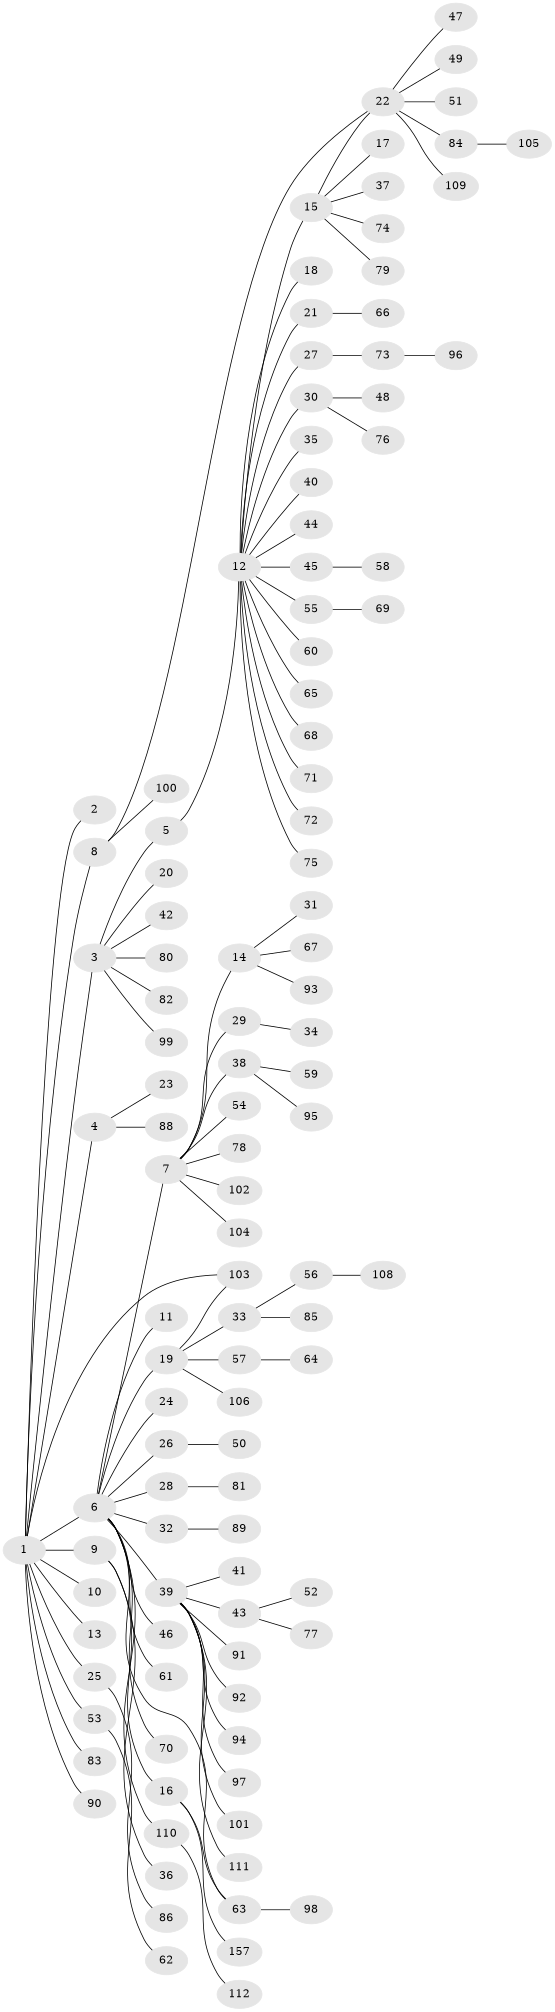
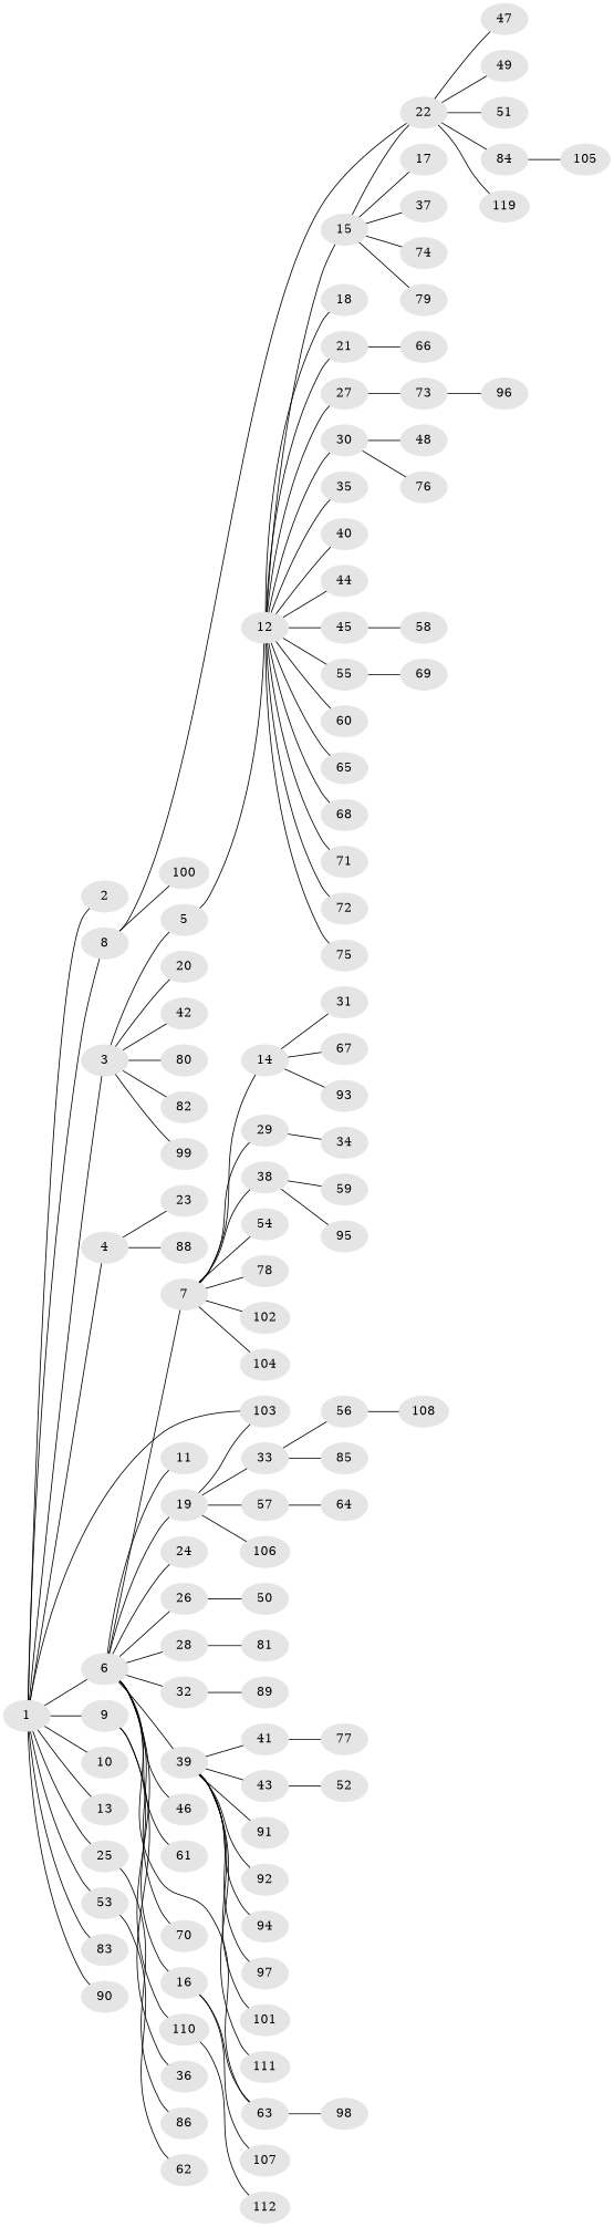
  graph {
    rankdir=LR
    node [color=gray90 style=filled]
    1
    2
    3
    4
    6
    8
    9
    10
    13
    25
    53
    83
    90
    103
    5
    20
    42
    80
    82
    99
    23
    88
    7
    11
    19
    24
    26
    28
    32
    39
    46
    61
    63
    70
    110
    22
    100
    16
    36
    86
    62
    12
    15
    18
    21
    27
    30
    35
    40
    44
    45
    55
    60
    65
    68
    71
    72
    75
    14
    29
    38
    54
    78
    102
    104
    33
    57
    106
    50
    81
    89
    41
    43
    91
    92
    94
    97
    101
    111
    98
    112
    31
    67
    93
    34
    59
    95
    47
    49
    51
    84
-   109
-   107 [label=157]
+   109 [label=119]
+   107
    17
    37
    74
    79
    66
    73
    48
    76
    58
    69
    56
    85
    64
    105
    96
    108
    52
    77
    1 -- 2
    1 -- 3
    1 -- 4
    1 -- 6
    1 -- 8
    1 -- 9
    1 -- 10
    1 -- 13
    1 -- 25
    1 -- 53
    1 -- 83
    1 -- 90
    1 -- 103
    3 -- 5
    3 -- 20
    3 -- 42
    3 -- 80
    3 -- 82
    3 -- 99
    4 -- 23
    4 -- 88
    6 -- 7
    6 -- 11
    6 -- 19
    6 -- 24
    6 -- 26
    6 -- 28
    6 -- 32
    6 -- 39
    6 -- 46
    6 -- 61
    6 -- 63
    6 -- 70
    6 -- 110
    8 -- 22
    8 -- 100
    9 -- 16
    9 -- 36
    25 -- 86
    53 -- 62
    5 -- 12
    7 -- 14
    7 -- 29
    7 -- 38
    7 -- 54
    7 -- 78
    7 -- 102
    7 -- 104
    19 -- 103
    19 -- 33
    19 -- 57
    19 -- 106
    26 -- 50
    28 -- 81
    32 -- 89
    39 -- 41
    39 -- 43
    39 -- 91
    39 -- 92
    39 -- 94
    39 -- 97
    39 -- 101
    39 -- 111
    63 -- 98
    110 -- 112
    22 -- 47
    22 -- 49
    22 -- 51
    22 -- 84
    22 -- 109
    16 -- 63
    16 -- 107
    12 -- 15
    12 -- 18
    12 -- 21
    12 -- 27
    12 -- 30
    12 -- 35
    12 -- 40
    12 -- 44
    12 -- 45
    12 -- 55
    12 -- 60
    12 -- 65
    12 -- 68
    12 -- 71
    12 -- 72
    12 -- 75
    15 -- 22
    15 -- 17
    15 -- 37
    15 -- 74
    15 -- 79
    21 -- 66
    27 -- 73
    30 -- 48
    30 -- 76
    45 -- 58
    55 -- 69
    14 -- 31
    14 -- 67
    14 -- 93
    29 -- 34
    38 -- 59
    38 -- 95
    33 -- 56
    33 -- 85
    57 -- 64
    43 -- 52
-   43 -- 77
+   41 -- 77
    84 -- 105
    73 -- 96
    56 -- 108
  }
